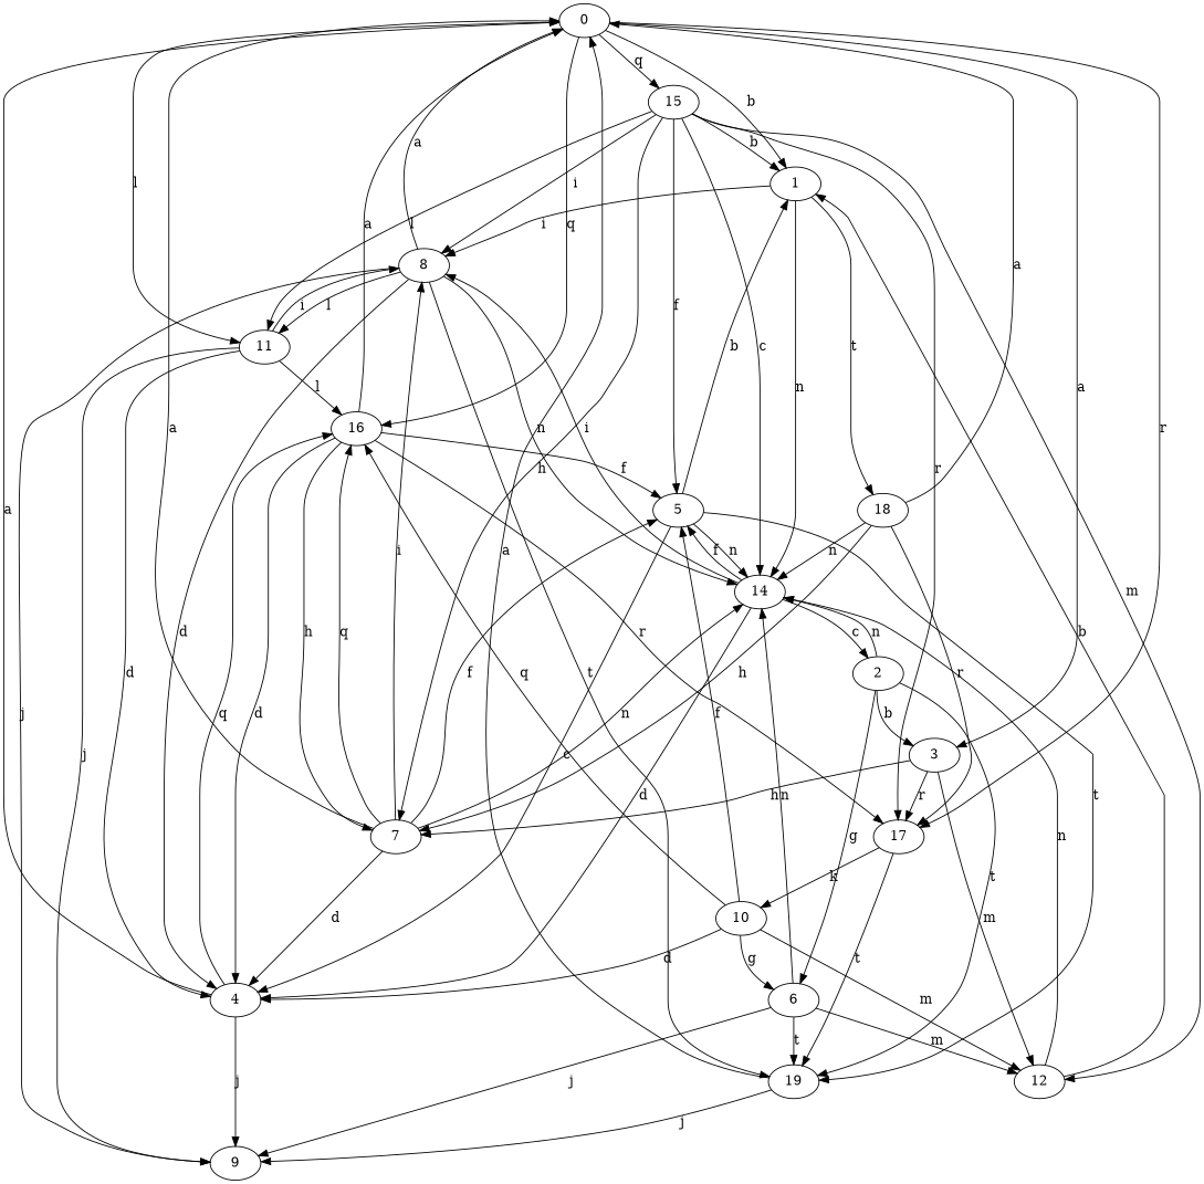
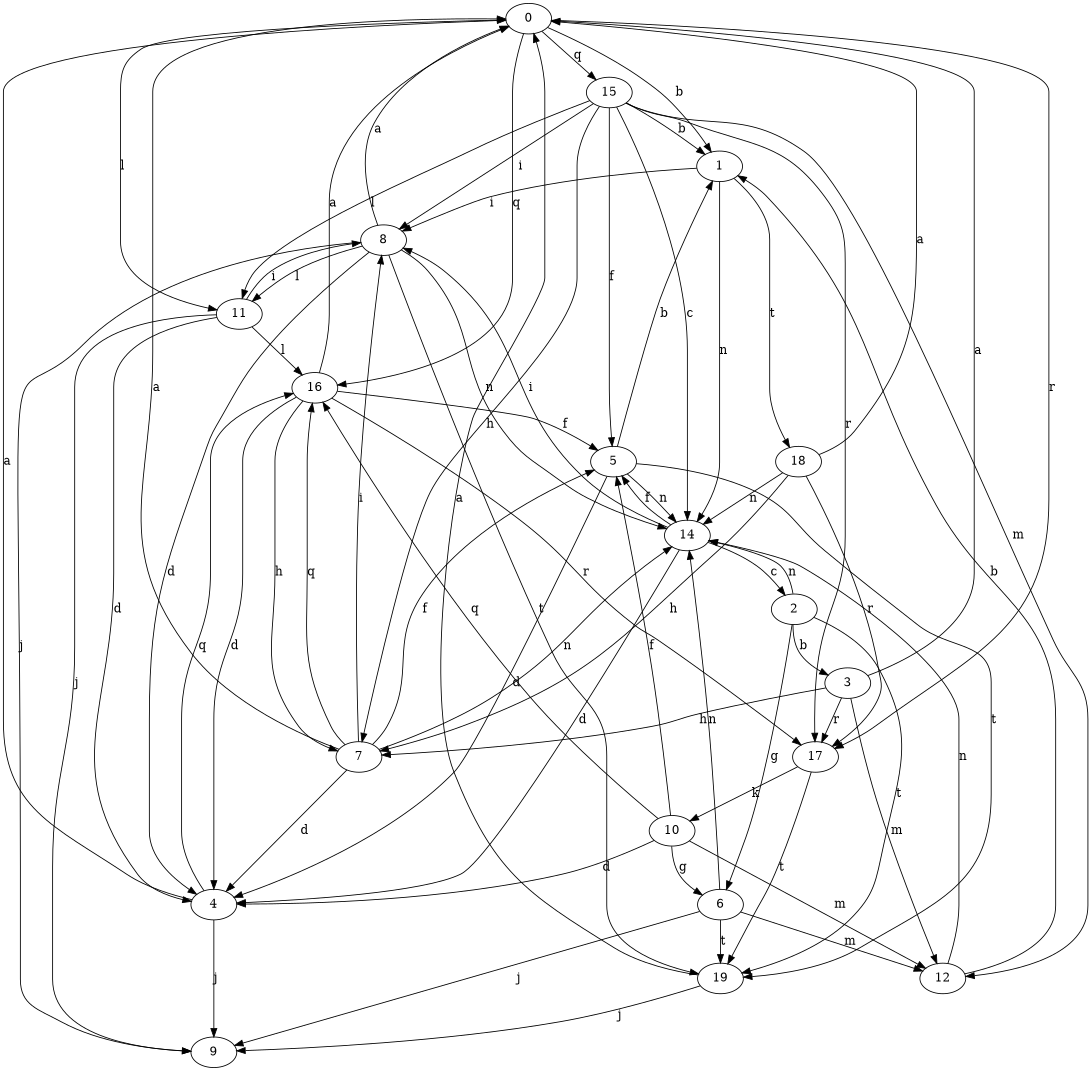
  strict digraph {
    0
    1
    11
    15
    16
    17
    8
    14
    18
    4
    9
    7
    12
    5
    19
    10
    2
    3
    6
    0 -> 1 [label=b]
    0 -> 11 [label=l]
    0 -> 15 [label=q]
    0 -> 16 [label=q]
    0 -> 17 [label=r]
    1 -> 8 [label=i]
    1 -> 14 [label=n]
    1 -> 18 [label=t]
    11 -> 16 [label=l]
    11 -> 8 [label=i]
    11 -> 4 [label=d]
    11 -> 9 [label=j]
    15 -> 1 [label=b]
    15 -> 11 [label=l]
    15 -> 17 [label=r]
    15 -> 8 [label=i]
    15 -> 14 [label=c]
    15 -> 7 [label=h]
    15 -> 12 [label=m]
    15 -> 5 [label=f]
    16 -> 0 [label=a]
    16 -> 17 [label=r]
    16 -> 4 [label=d]
    16 -> 7 [label=h]
    16 -> 5 [label=f]
    17 -> 19 [label=t]
    17 -> 10 [label=k]
    8 -> 0 [label=a]
    8 -> 11 [label=l]
    8 -> 14 [label=n]
    8 -> 4 [label=d]
    8 -> 9 [label=j]
    8 -> 19 [label=t]
    14 -> 8 [label=i]
    14 -> 4 [label=d]
    14 -> 5 [label=f]
    14 -> 2 [label=c]
    18 -> 0 [label=a]
    18 -> 17 [label=r]
    18 -> 14 [label=n]
    18 -> 7 [label=h]
    4 -> 0 [label=a]
    4 -> 16 [label=q]
    4 -> 9 [label=j]
    7 -> 0 [label=a]
    7 -> 16 [label=q]
    7 -> 8 [label=i]
    7 -> 14 [label=n]
    7 -> 4 [label=d]
    7 -> 5 [label=f]
    12 -> 1 [label=b]
    12 -> 14 [label=n]
    5 -> 1 [label=b]
    5 -> 14 [label=n]
-   5 -> 4 [label=c]
+   5 -> 4 [label=d]
    5 -> 19 [label=t]
    19 -> 0 [label=a]
    19 -> 9 [label=j]
    10 -> 16 [label=q]
    10 -> 4 [label=d]
    10 -> 12 [label=m]
    10 -> 5 [label=f]
    10 -> 6 [label=g]
    2 -> 14 [label=n]
    2 -> 19 [label=t]
    2 -> 3 [label=b]
    2 -> 6 [label=g]
-   0 -> 3 [label=a]
+   3 -> 0 [label=a]
    3 -> 17 [label=r]
    3 -> 7 [label=h]
    3 -> 12 [label=m]
    6 -> 14 [label=n]
    6 -> 9 [label=j]
    6 -> 12 [label=m]
    6 -> 19 [label=t]
  }
